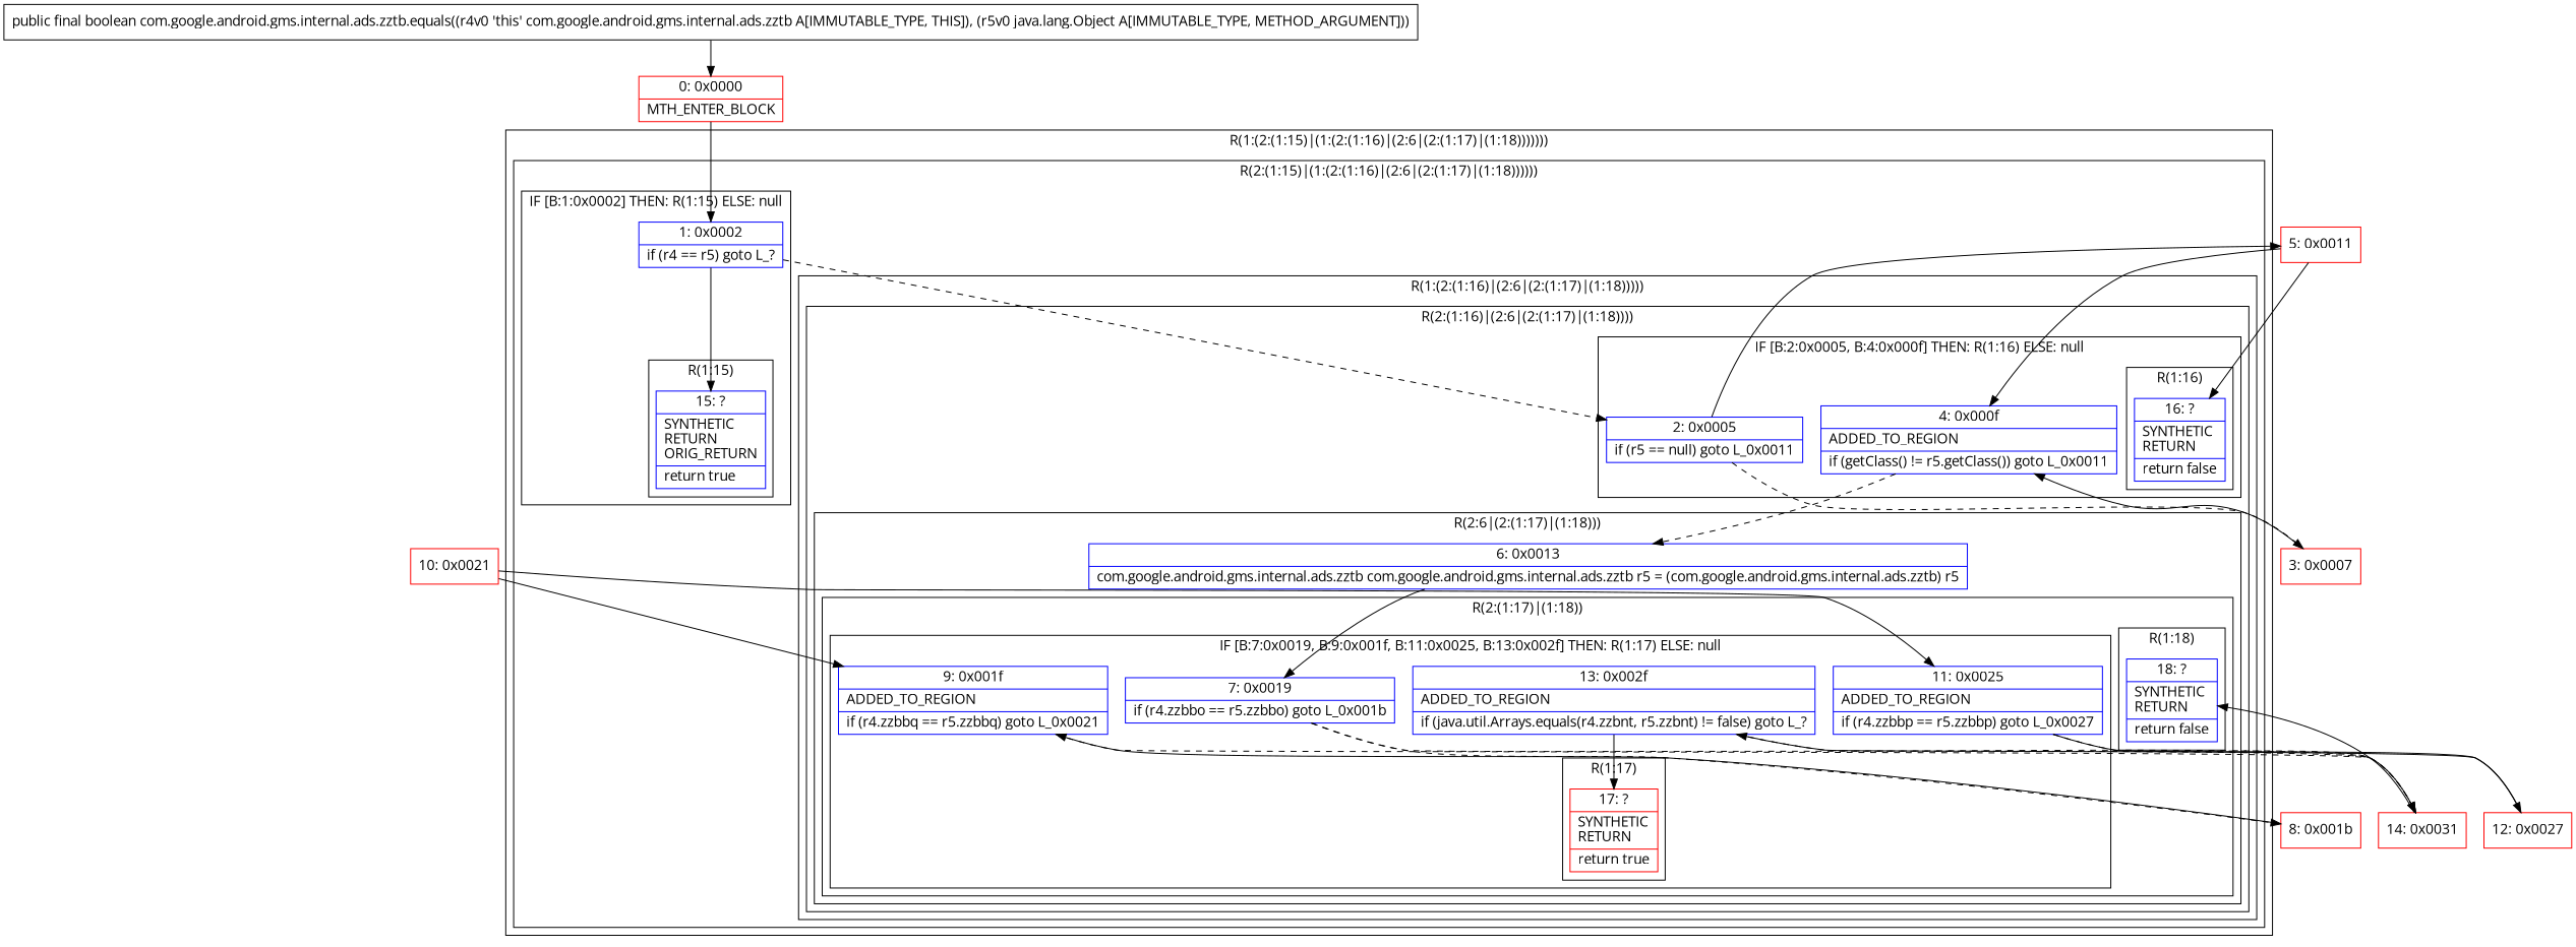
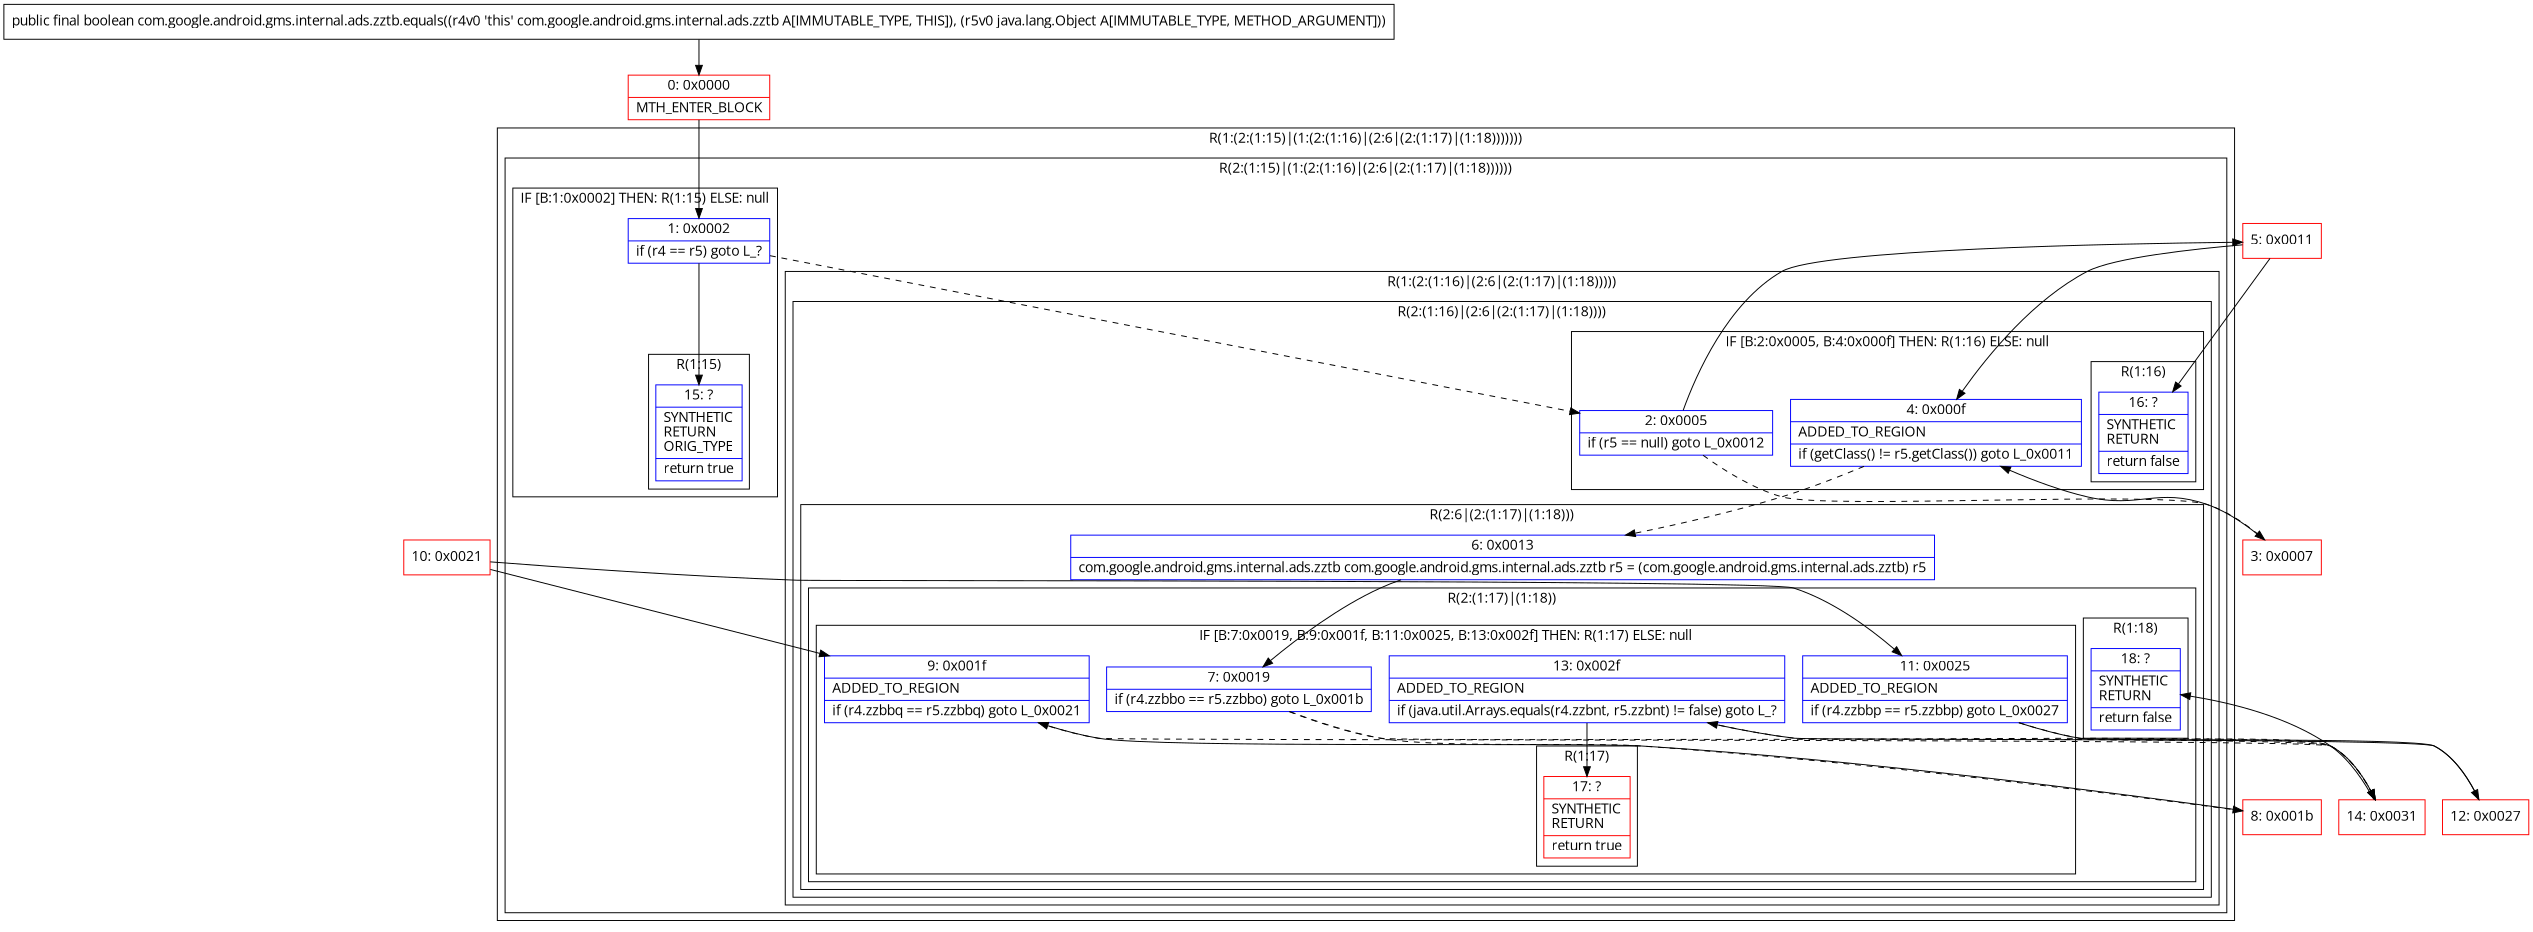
  digraph {
    fontname="Open Sans"
    node [color=blue fontname="Open Sans" shape=record]
    edge [fontname="Open Sans"]
-   n1 [label="{15\:\ ?|SYNTHETIC\lRETURN\lORIG_RETURN\l|return true\l}"]
+   n1 [label="{15\:\ ?|SYNTHETIC\lRETURN\lORIG_TYPE\l|return true\l}"]
    n2 [label="{1\:\ 0x0002|if (r4 == r5) goto L_?\l}"]
    n3 [label="{16\:\ ?|SYNTHETIC\lRETURN\l|return false\l}"]
-   n4 [label="{2\:\ 0x0005|if (r5 == null) goto L_0x0011\l}"]
+   n4 [label="{2\:\ 0x0005|if (r5 == null) goto L_0x0012\l}"]
    n5 [label="{4\:\ 0x000f|ADDED_TO_REGION\l|if (getClass() != r5.getClass()) goto L_0x0011\l}"]
    n6 [color=red label="{17\:\ ?|SYNTHETIC\lRETURN\l|return true\l}"]
    n7 [label="{7\:\ 0x0019|if (r4.zzbbo == r5.zzbbo) goto L_0x001b\l}"]
    n8 [label="{9\:\ 0x001f|ADDED_TO_REGION\l|if (r4.zzbbq == r5.zzbbq) goto L_0x0021\l}"]
    n9 [label="{11\:\ 0x0025|ADDED_TO_REGION\l|if (r4.zzbbp == r5.zzbbp) goto L_0x0027\l}"]
    n10 [label="{13\:\ 0x002f|ADDED_TO_REGION\l|if (java.util.Arrays.equals(r4.zzbnt, r5.zzbnt) != false) goto L_?\l}"]
    n11 [label="{18\:\ ?|SYNTHETIC\lRETURN\l|return false\l}"]
    n12 [label="{6\:\ 0x0013|com.google.android.gms.internal.ads.zztb com.google.android.gms.internal.ads.zztb r5 = (com.google.android.gms.internal.ads.zztb) r5\l}"]
    n13 [color=red label="{3\:\ 0x0007}"]
    n14 [color=red label="{5\:\ 0x0011}"]
    n15 [color=red label="{8\:\ 0x001b}"]
    n16 [color=red label="{14\:\ 0x0031}"]
    n17 [color=red label="{12\:\ 0x0027}"]
    n18 [color=red label="{10\:\ 0x0021}"]
    n19 [color=red label="{0\:\ 0x0000|MTH_ENTER_BLOCK\l}"]
    n20 [label="{public final boolean com.google.android.gms.internal.ads.zztb.equals((r4v0 'this' com.google.android.gms.internal.ads.zztb A[IMMUTABLE_TYPE, THIS]), (r5v0 java.lang.Object A[IMMUTABLE_TYPE, METHOD_ARGUMENT])) }" color=""]
    subgraph cluster_1 {
      label="R(1:(2:(1:15)|(1:(2:(1:16)|(2:6|(2:(1:17)|(1:18)))))))"
      subgraph cluster_2 {
        label="R(2:(1:15)|(1:(2:(1:16)|(2:6|(2:(1:17)|(1:18))))))"
        subgraph cluster_3 {
          label="IF [B:1:0x0002] THEN: R(1:15) ELSE: null"
          n2
          subgraph cluster_4 {
            label="R(1:15)"
            n1
          }
        }
        subgraph cluster_5 {
          label="R(1:(2:(1:16)|(2:6|(2:(1:17)|(1:18)))))"
          subgraph cluster_6 {
            label="R(2:(1:16)|(2:6|(2:(1:17)|(1:18))))"
            subgraph cluster_7 {
              label="IF [B:2:0x0005, B:4:0x000f] THEN: R(1:16) ELSE: null"
              n4
              n5
              subgraph cluster_8 {
                label="R(1:16)"
                n3
              }
            }
            subgraph cluster_9 {
              label="R(2:6|(2:(1:17)|(1:18)))"
              n12
              subgraph cluster_10 {
                label="R(2:(1:17)|(1:18))"
                subgraph cluster_11 {
                  label="IF [B:7:0x0019, B:9:0x001f, B:11:0x0025, B:13:0x002f] THEN: R(1:17) ELSE: null"
                  n7
                  n8
                  n9
                  n10
                  subgraph cluster_12 {
                    label="R(1:17)"
                    n6
                  }
                }
                subgraph cluster_13 {
                  label="R(1:18)"
                  n11
                }
              }
            }
          }
        }
      }
    }
    n2 -> n1
    n2 -> n4 [style=dashed]
    n4 -> n13 [style=dashed]
    n4 -> n14
    n5 -> n12 [style=dashed]
    n7 -> n15 [style=dashed]
    n7 -> n16 [style=dashed]
    n8 -> n16 [style=dashed]
    n9 -> n16 [style=dashed]
    n9 -> n17
    n10 -> n6
    n10 -> n16 [style=dashed]
    n12 -> n7
    n13 -> n5
    n14 -> n3
    n14 -> n5
    n15 -> n8
    n16 -> n11
    n17 -> n10
    n18 -> n8
    n18 -> n9
    n19 -> n2
    n20 -> n19
  }
